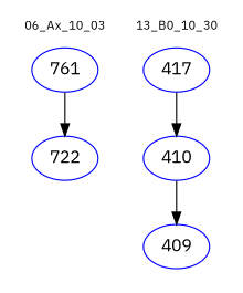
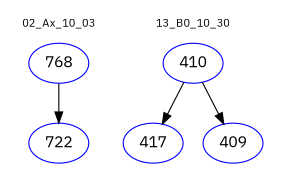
  digraph {
    fontname="IBM Plex Sans"
    node [color=blue fontname="IBM Plex Sans"]
    edge [color=black fontname="IBM Plex Sans"]
-   n1 [label=761]
+   n1 [label=768]
    n2 [label=722]
    n3 [label=417]
    n4 [label=410]
    n5 [label=409]
    subgraph cluster_1 {
      color=white
      fontsize=10
-     label="06_Ax_10_03"
+     label="02_Ax_10_03"
      n1
      n2
    }
    subgraph cluster_2 {
      color=white
      fontsize=10
      label="13_B0_10_30"
      n3
      n4
      n5
    }
    n1 -> n2
-   n3 -> n4
+   n4 -> n3
    n4 -> n5
  }
